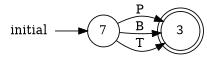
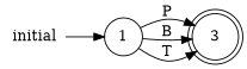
  digraph {
    rankdir=LR
    n1 [label=3 shape=doublecircle]
-   1 [shape=circle label=7]
+   1 [shape=circle]
    initial [shape=plaintext]
    1 -> n1 [label=P]
    1 -> n1 [label=B]
    1 -> n1 [label=T]
    initial -> 1
  }
